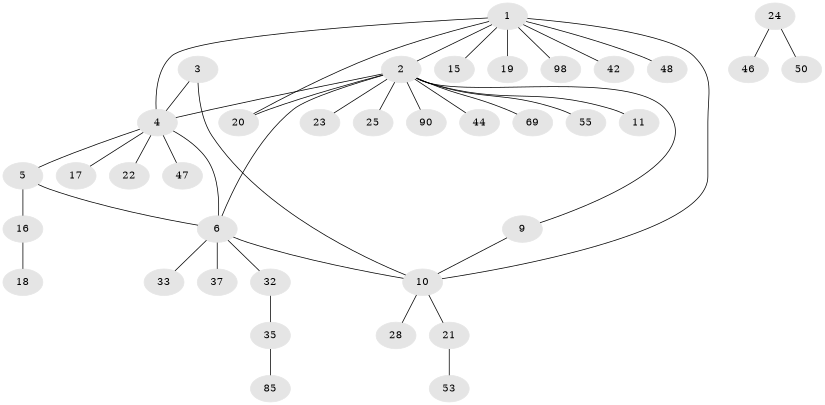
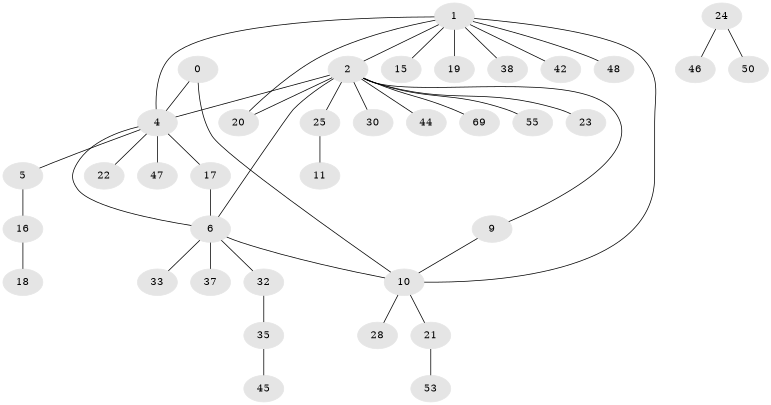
  graph {
    node [color=gray90 style=filled]
    1 [super="+14"]
    2 [super="+8"]
    4 [super="+36"]
    10 [super="+29"]
    15
    19
-   38 [label=98]
+   38
    42
    48
    20 [super="+40"]
    6 [super="+7"]
    9 [super="+12"]
    11
    23 [super="+27"]
    25
-   30 [label=90]
+   30
    44
    n18 [label=69]
    n19 [label=55]
    5 [super="+13"]
    17 [super="+43"]
    22
    47
    21 [super="+26"]
    28 [super="+31"]
    24 [super="+39"]
    46
    50
    32
    33
    37
-   3 [super="+34"]
+   3 [super="+34" label=0]
    16
    18 [super="+41"]
    35 [super="+52"]
    53
-   45 [label=85]
+   45
    1 -- 2
    1 -- 4
    1 -- 10
    1 -- 15
    1 -- 19
    1 -- 38
    1 -- 42
    1 -- 48
    1 -- 20
    2 -- 4
    2 -- 20
    2 -- 6 [weight=2]
    2 -- 9
-   2 -- 11 [weight=2]
+   25 -- 11 [weight=2]
    2 -- 23
    2 -- 25
    2 -- 30
    2 -- 44
    2 -- n18
    2 -- n19 [weight=2]
    4 -- 6
    4 -- 5
    4 -- 17
    4 -- 22
    4 -- 47
    10 -- 21
    10 -- 28
    6 -- 10
    6 -- 32
    6 -- 33
    6 -- 37
    9 -- 10
-   5 -- 6
+   17 -- 6
    5 -- 16
    21 -- 53
    24 -- 46
    24 -- 50
    32 -- 35
    3 -- 4
    3 -- 10
    16 -- 18
    35 -- 45
  }
